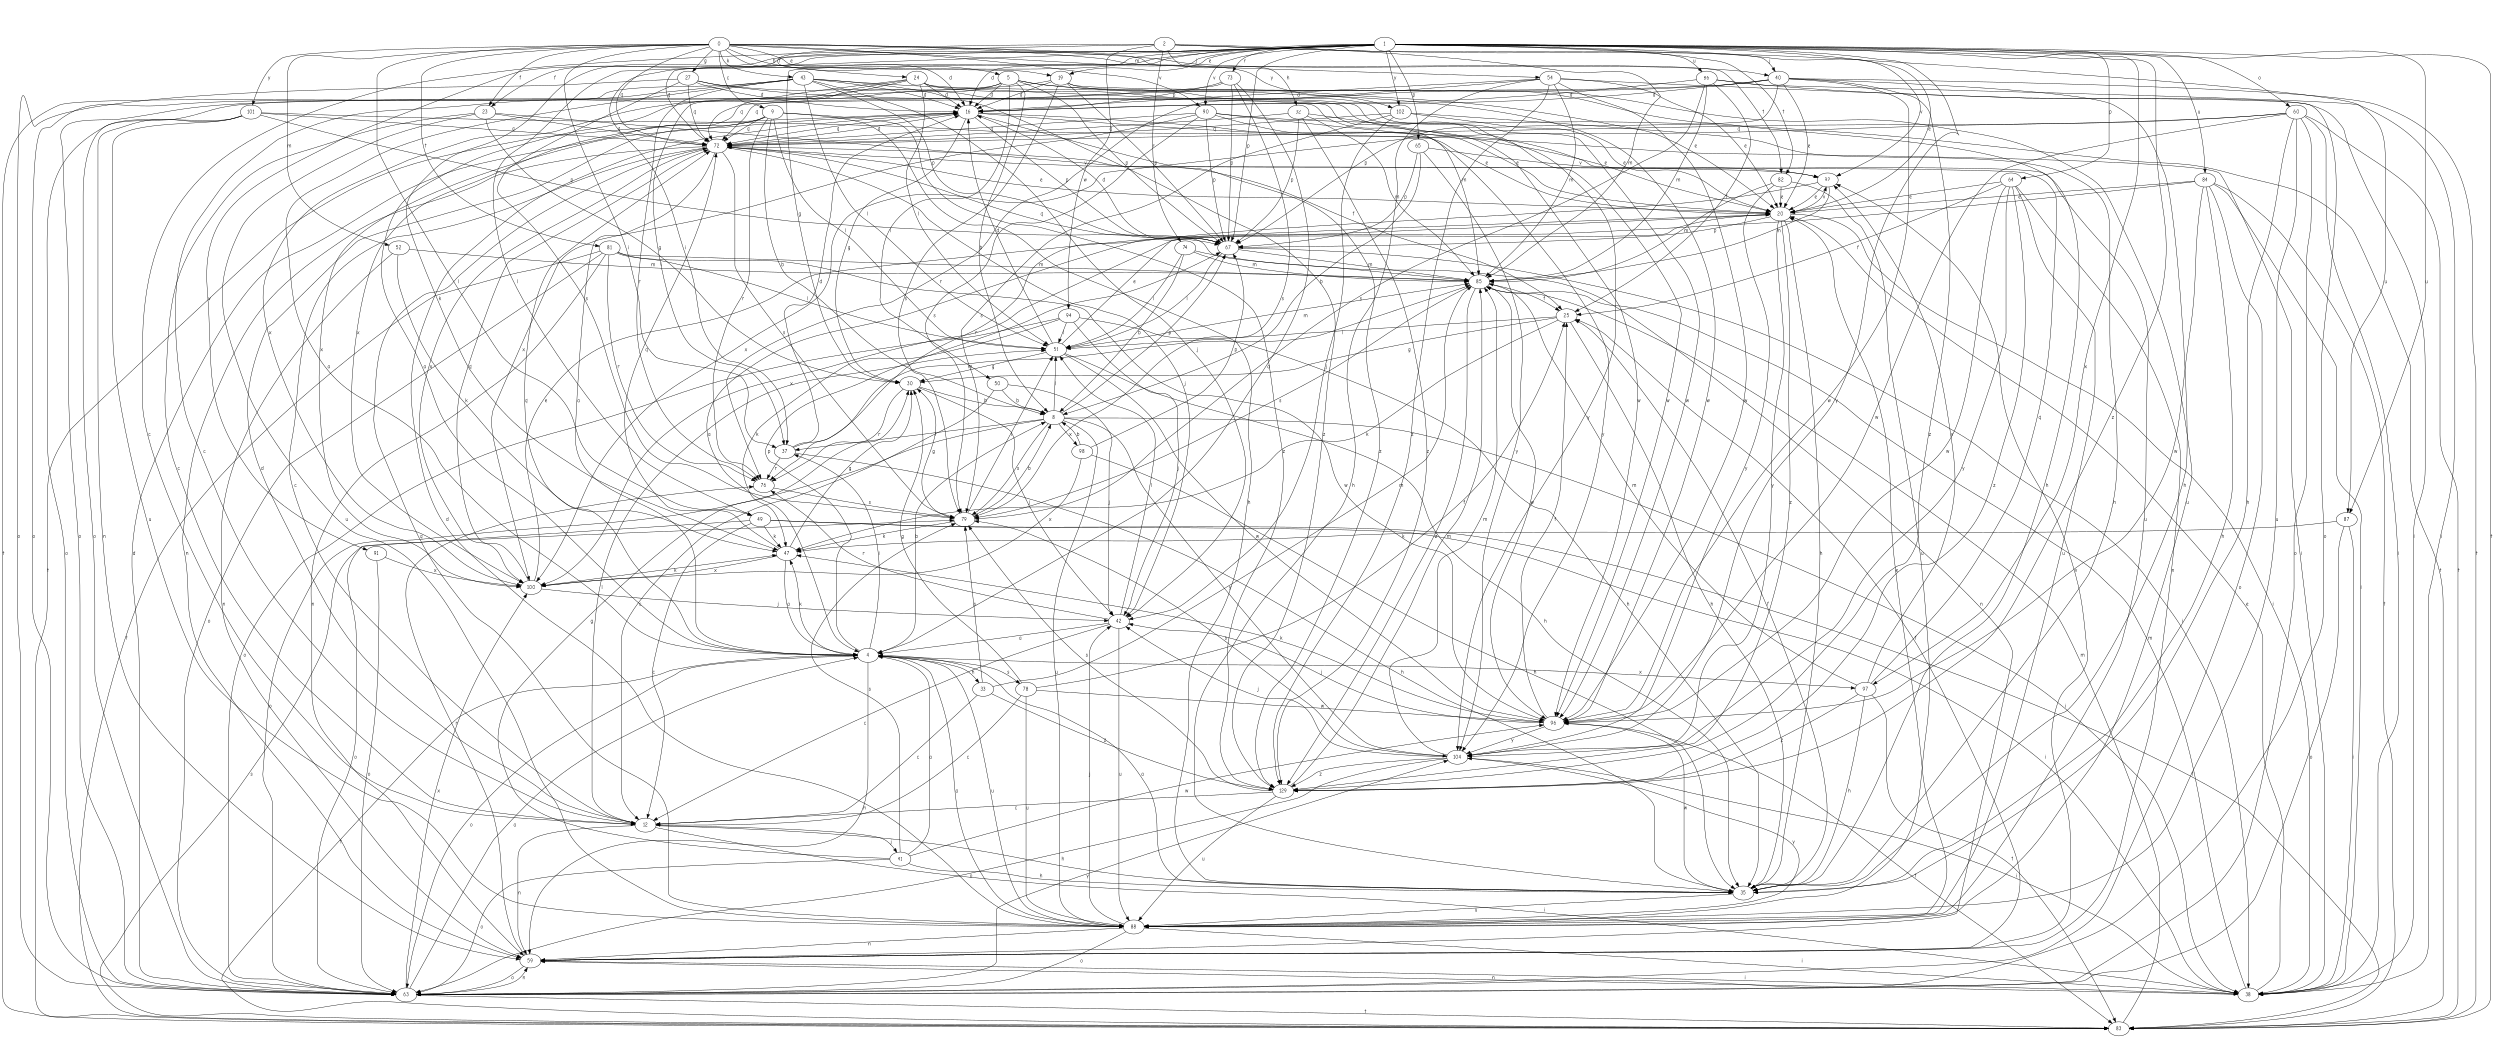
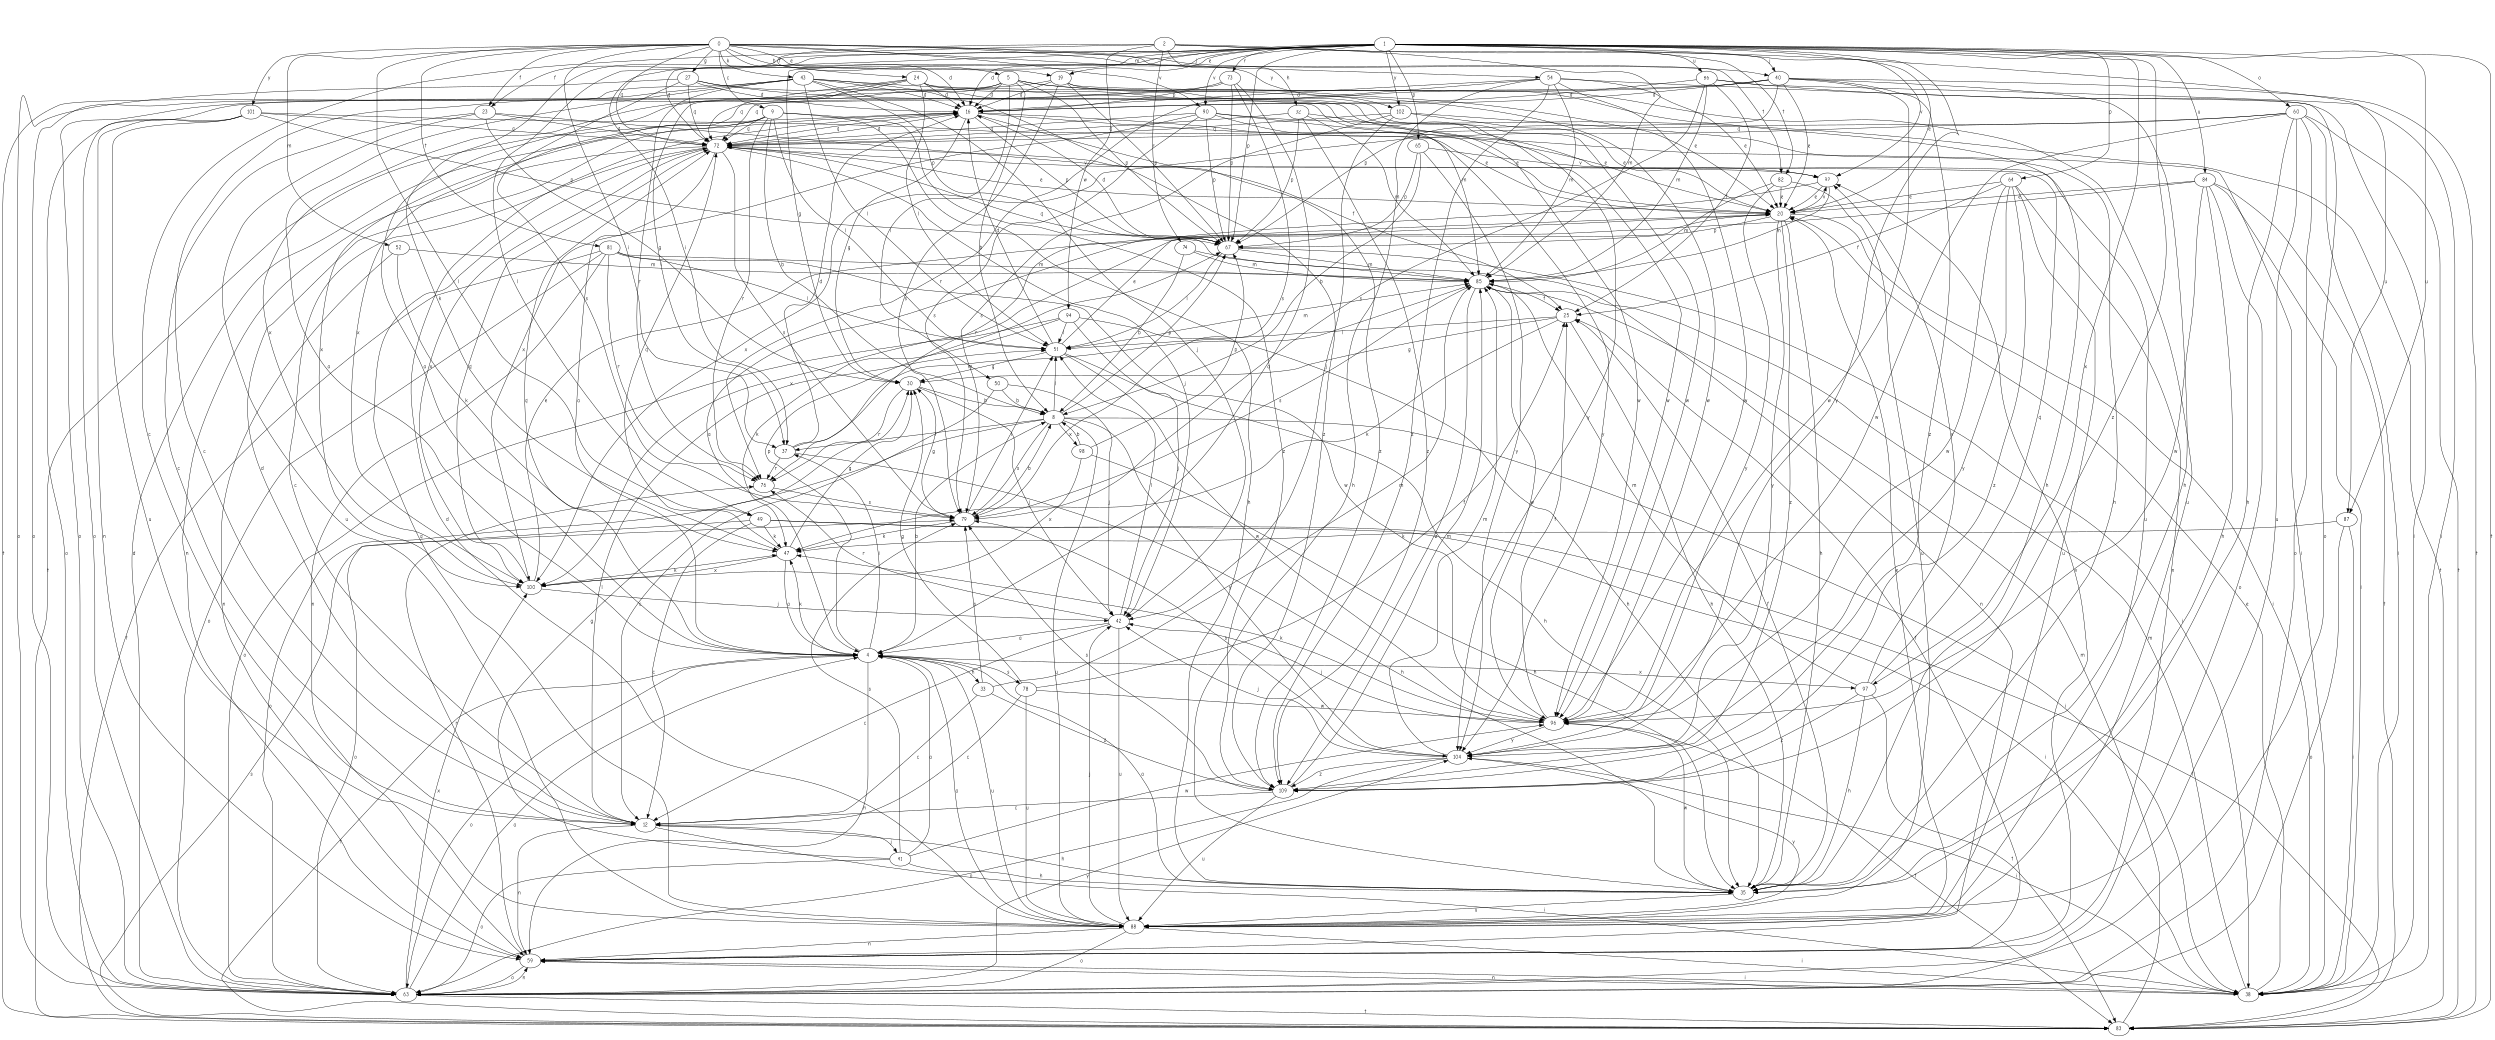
  strict digraph {
    fontname="Comic Neue"
    node [fontname="Comic Neue"]
    edge [fontname="Comic Neue"]
    0
    5
    9
    16
    19
    23
    27
    37
    40
    43
    49
    52
    54
    72
    81
    82
    90
    101
    102
    20
    67
    4
    8
    50
    96
    83
-   109 [label=129]
+   109
    51
    35
    76
    100
    30
    38
    63
    88
    79
    12
    25
    n39 [label=85]
    42
    47
    59
    92
    104
    1
    60
    64
    65
    73
    84
    86
    87
-   91
    97
    2
    24
    32
    74
    94
    41
    33
    78
    98
    0 -> 5 [label=b]
    0 -> 9 [label=c]
    0 -> 16 [label=d]
    0 -> 19 [label=e]
    0 -> 23 [label=f]
    0 -> 27 [label=g]
    0 -> 37 [label=i]
    0 -> 40 [label=j]
    0 -> 43 [label=k]
    0 -> 49 [label=l]
    0 -> 52 [label=m]
    0 -> 54 [label=m]
    0 -> 72 [label=q]
    0 -> 81 [label=t]
    0 -> 82 [label=t]
    0 -> 90 [label=v]
    0 -> 101 [label=y]
    0 -> 102 [label=y]
    5 -> 16 [label=d]
    5 -> 37 [label=i]
    5 -> 20 [label=e]
    5 -> 67 [label=p]
    5 -> 4 [label=a]
    5 -> 8 [label=b]
    5 -> 50 [label=l]
    5 -> 96 [label=w]
    9 -> 72 [label=q]
    9 -> 8 [label=b]
    9 -> 83 [label=t]
    9 -> 109 [label=z]
    9 -> 51 [label=l]
    9 -> 35 [label=h]
    9 -> 76 [label=r]
    9 -> 100 [label=x]
    16 -> 72 [label=q]
    16 -> 20 [label=e]
    16 -> 67 [label=p]
    16 -> 109 [label=z]
    16 -> 30 [label=g]
    16 -> 38 [label=i]
    19 -> 16 [label=d]
    19 -> 67 [label=p]
    19 -> 96 [label=w]
    19 -> 63 [label=o]
    19 -> 88 [label=u]
    19 -> 79 [label=s]
    23 -> 72 [label=q]
    23 -> 30 [label=g]
    23 -> 88 [label=u]
    23 -> 12 [label=c]
    23 -> 25 [label=f]
    27 -> 16 [label=d]
    27 -> 72 [label=q]
    27 -> 96 [label=w]
    27 -> 63 [label=o]
    27 -> 79 [label=s]
    27 -> n39 [label=m]
    37 -> 16 [label=d]
    37 -> 35 [label=h]
    37 -> 76 [label=r]
    37 -> n39 [label=m]
    40 -> 16 [label=d]
    40 -> 20 [label=e]
    40 -> 67 [label=p]
    40 -> 96 [label=w]
    40 -> 83 [label=t]
    40 -> 109 [label=z]
    40 -> 35 [label=h]
    40 -> 100 [label=x]
    40 -> 63 [label=o]
    43 -> 16 [label=d]
    43 -> 67 [label=p]
    43 -> 4 [label=a]
    43 -> 96 [label=w]
    43 -> 83 [label=t]
    43 -> 109 [label=z]
    43 -> 51 [label=l]
    43 -> 76 [label=r]
    43 -> 63 [label=o]
    43 -> 42 [label=j]
    49 -> 83 [label=t]
    49 -> 38 [label=i]
    49 -> 63 [label=o]
    49 -> 12 [label=c]
    49 -> 47 [label=k]
    52 -> n39 [label=m]
    52 -> 47 [label=k]
    52 -> 59 [label=n]
    54 -> 16 [label=d]
    54 -> 20 [label=e]
    54 -> 96 [label=w]
    54 -> 109 [label=z]
    54 -> 35 [label=h]
    54 -> 76 [label=r]
    54 -> 38 [label=i]
    54 -> n39 [label=m]
    72 -> 16 [label=d]
    72 -> 20 [label=e]
    72 -> 4 [label=a]
    72 -> 100 [label=x]
    72 -> 79 [label=s]
    72 -> 12 [label=c]
    72 -> 42 [label=j]
    72 -> 59 [label=n]
    72 -> 92 [label=v]
    81 -> 96 [label=w]
    81 -> 83 [label=t]
    81 -> 51 [label=l]
    81 -> 76 [label=r]
    81 -> 63 [label=o]
    81 -> n39 [label=m]
    81 -> 59 [label=n]
    82 -> 20 [label=e]
    82 -> 88 [label=u]
    82 -> n39 [label=m]
    82 -> 104 [label=y]
    90 -> 72 [label=q]
    90 -> 67 [label=p]
    90 -> 83 [label=t]
    90 -> 100 [label=x]
    90 -> 88 [label=u]
    90 -> 79 [label=s]
    90 -> 104 [label=y]
    101 -> 72 [label=q]
    101 -> 20 [label=e]
    101 -> 67 [label=p]
    101 -> 63 [label=o]
    101 -> 88 [label=u]
    101 -> 59 [label=n]
    102 -> 72 [label=q]
    102 -> 20 [label=e]
    102 -> 35 [label=h]
    102 -> 79 [label=s]
    102 -> 42 [label=j]
    20 -> 67 [label=p]
    20 -> 4 [label=a]
    20 -> 109 [label=z]
    20 -> 35 [label=h]
    20 -> 38 [label=i]
    20 -> 92 [label=v]
    20 -> 104 [label=y]
    67 -> 16 [label=d]
    67 -> 51 [label=l]
    67 -> 38 [label=i]
    67 -> n39 [label=m]
    4 -> 37 [label=i]
    4 -> 72 [label=q]
    4 -> 67 [label=p]
    4 -> 8 [label=b]
    4 -> 83 [label=t]
    4 -> 63 [label=o]
    4 -> 88 [label=u]
    4 -> 47 [label=k]
    4 -> 59 [label=n]
    4 -> 97 [label=x]
    4 -> 33 [label=h]
    4 -> 78 [label=s]
    8 -> 37 [label=i]
    8 -> 67 [label=p]
    8 -> 51 [label=l]
    8 -> 38 [label=i]
    8 -> 63 [label=o]
    8 -> 88 [label=u]
    8 -> 79 [label=s]
    8 -> 104 [label=y]
    8 -> 98 [label=x]
    50 -> 8 [label=b]
    50 -> 12 [label=c]
    50 -> 42 [label=j]
    96 -> 83 [label=t]
    96 -> 25 [label=f]
    96 -> 42 [label=j]
    96 -> 47 [label=k]
    96 -> 104 [label=y]
    83 -> 79 [label=s]
    83 -> n39 [label=m]
    109 -> 88 [label=u]
    109 -> 79 [label=s]
    109 -> 12 [label=c]
    109 -> n39 [label=m]
    51 -> 16 [label=d]
    51 -> 20 [label=e]
    51 -> 96 [label=w]
    51 -> 35 [label=h]
    51 -> 30 [label=g]
    51 -> n39 [label=m]
    35 -> 4 [label=a]
    35 -> 96 [label=w]
    35 -> 88 [label=u]
    35 -> 25 [label=f]
    76 -> 79 [label=s]
    100 -> 72 [label=q]
    100 -> 20 [label=e]
    100 -> 42 [label=j]
    100 -> 47 [label=k]
    30 -> 8 [label=b]
    30 -> 76 [label=r]
    30 -> 42 [label=j]
    38 -> 20 [label=e]
    38 -> n39 [label=m]
    38 -> 59 [label=n]
    63 -> 16 [label=d]
    63 -> 4 [label=a]
    63 -> 83 [label=t]
    63 -> 100 [label=x]
    63 -> 59 [label=n]
    63 -> 104 [label=y]
    88 -> 16 [label=d]
    88 -> 72 [label=q]
    88 -> 20 [label=e]
    88 -> 4 [label=a]
    88 -> 38 [label=i]
    88 -> 63 [label=o]
    88 -> 42 [label=j]
    88 -> 59 [label=n]
    88 -> 104 [label=y]
    79 -> 8 [label=b]
    79 -> 51 [label=l]
    79 -> 30 [label=g]
    79 -> 47 [label=k]
    12 -> 16 [label=d]
    12 -> 51 [label=l]
    12 -> 35 [label=h]
    12 -> 38 [label=i]
    12 -> 59 [label=n]
    12 -> 41 [label=j]
    25 -> 51 [label=l]
    25 -> 35 [label=h]
    25 -> 30 [label=g]
    25 -> 47 [label=k]
    n39 -> 72 [label=q]
    n39 -> 96 [label=w]
    n39 -> 109 [label=z]
    n39 -> 79 [label=s]
    n39 -> 25 [label=f]
    42 -> 4 [label=a]
    42 -> 51 [label=l]
    42 -> 76 [label=r]
    42 -> 88 [label=u]
    42 -> 12 [label=c]
    47 -> 72 [label=q]
    47 -> 4 [label=a]
    47 -> 100 [label=x]
    47 -> 30 [label=g]
    59 -> 76 [label=r]
    59 -> 38 [label=i]
    59 -> 63 [label=o]
    59 -> 25 [label=f]
    59 -> 92 [label=v]
    92 -> 20 [label=e]
    92 -> 76 [label=r]
    92 -> n39 [label=m]
    104 -> 109 [label=z]
    104 -> 38 [label=i]
    104 -> 63 [label=o]
    104 -> 79 [label=s]
    104 -> n39 [label=m]
    104 -> 42 [label=j]
    1 -> 16 [label=d]
    1 -> 19 [label=e]
    1 -> 23 [label=f]
    1 -> 37 [label=i]
    1 -> 40 [label=j]
    1 -> 49 [label=l]
    1 -> 72 [label=q]
    1 -> 82 [label=t]
    1 -> 90 [label=v]
    1 -> 102 [label=y]
    1 -> 20 [label=e]
    1 -> 67 [label=p]
    1 -> 83 [label=t]
    1 -> 109 [label=z]
    1 -> 30 [label=g]
    1 -> 47 [label=k]
    1 -> 104 [label=y]
    1 -> 60 [label=o]
    1 -> 64 [label=p]
    1 -> 65 [label=p]
    1 -> 73 [label=r]
    1 -> 84 [label=u]
    1 -> 86 [label=u]
    1 -> 87 [label=u]
-   1 -> 91 [label=v]
    1 -> 97 [label=x]
    60 -> 72 [label=q]
    60 -> 96 [label=w]
    60 -> 83 [label=t]
    60 -> 35 [label=h]
    60 -> 100 [label=x]
    60 -> 38 [label=i]
    60 -> 63 [label=o]
    60 -> 88 [label=u]
    64 -> 20 [label=e]
    64 -> 96 [label=w]
    64 -> 109 [label=z]
    64 -> 88 [label=u]
    64 -> 25 [label=f]
    64 -> 59 [label=n]
    64 -> 104 [label=y]
    65 -> 67 [label=p]
    65 -> 8 [label=b]
    65 -> 92 [label=v]
    65 -> 104 [label=y]
    73 -> 16 [label=p]
    73 -> 72 [label=q]
    73 -> 67 [label=p]
    73 -> 4 [label=a]
    73 -> 79 [label=s]
    84 -> 20 [label=e]
    84 -> 96 [label=w]
    84 -> 83 [label=t]
    84 -> 35 [label=h]
    84 -> 100 [label=x]
    84 -> 38 [label=i]
    84 -> 63 [label=o]
    86 -> 16 [label=d]
    86 -> 38 [label=i]
    86 -> 63 [label=o]
    86 -> 79 [label=s]
    86 -> 25 [label=f]
    86 -> n39 [label=m]
    87 -> 38 [label=i]
    87 -> 63 [label=o]
    87 -> 47 [label=k]
-   91 -> 100 [label=x]
-   91 -> 63 [label=o]
    97 -> 72 [label=q]
    97 -> 83 [label=t]
    97 -> 109 [label=z]
    97 -> 35 [label=h]
    97 -> n39 [label=m]
    97 -> 92 [label=v]
    2 -> 12 [label=c]
    2 -> n39 [label=m]
    2 -> 92 [label=v]
    2 -> 87 [label=u]
    2 -> 24 [label=f]
    2 -> 32 [label=h]
    2 -> 74 [label=r]
    2 -> 94 [label=w]
    24 -> 16 [label=d]
    24 -> 72 [label=q]
    24 -> 51 [label=l]
    24 -> 35 [label=h]
    24 -> 100 [label=x]
    24 -> 12 [label=c]
    24 -> 104 [label=y]
    32 -> 72 [label=q]
    32 -> 20 [label=e]
    32 -> 67 [label=p]
    32 -> 109 [label=z]
    32 -> n39 [label=m]
    74 -> 8 [label=b]
-   74 -> 51 [label=l]
    74 -> n39 [label=m]
    74 -> 59 [label=n]
    94 -> 51 [label=l]
    94 -> 35 [label=h]
    94 -> 63 [label=o]
    94 -> 42 [label=j]
    94 -> 47 [label=k]
    41 -> 4 [label=a]
    41 -> 96 [label=w]
    41 -> 35 [label=h]
    41 -> 30 [label=g]
    41 -> 63 [label=o]
    41 -> 79 [label=s]
    33 -> 109 [label=z]
    33 -> 79 [label=s]
    33 -> 12 [label=c]
    33 -> n39 [label=m]
    78 -> 96 [label=w]
    78 -> 30 [label=g]
    78 -> 88 [label=u]
    78 -> 12 [label=c]
    78 -> 25 [label=f]
    98 -> 67 [label=p]
    98 -> 8 [label=b]
    98 -> 35 [label=h]
    98 -> 100 [label=x]
  }
